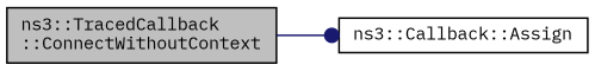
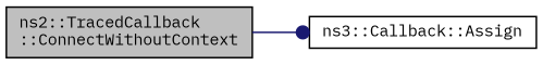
  digraph {
    rankdir=LR
    fontname="IBM Plex Mono"
    node [color=black fontname="IBM Plex Mono" fontsize=10 shape=record style=filled]
-   n1 [fillcolor=grey75 fontcolor=black height=0.2 label="ns3::TracedCallback\l::ConnectWithoutContext" width=0.4]
+   n1 [fillcolor=grey75 fontcolor=black height=0.2 label="ns2::TracedCallback\l::ConnectWithoutContext" width=0.4]
    n2 [fillcolor=white height=0.2 label="ns3::Callback::Assign" width=0.4]
    n1 -> n2 [color=midnightblue fontname="IBM Plex Mono" fontsize=10 labelfontname=Helvetica labelfontsize=10 style=solid arrowhead=dot]
  }
